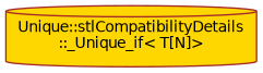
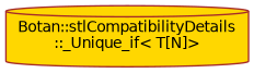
  digraph {
    rankdir=LR
-   n1 [color=brown fillcolor=gold fontname=Helvetica fontsize=10 height=0.2 label="Unique::stlCompatibilityDetails\l::_Unique_if\< T[N]\>" shape=cylinder style=filled width=0.4]
+   n1 [color=brown fillcolor=gold fontname=Helvetica fontsize=10 height=0.2 label="Botan::stlCompatibilityDetails\l::_Unique_if\< T[N]\>" shape=cylinder style=filled width=0.4]
  }
